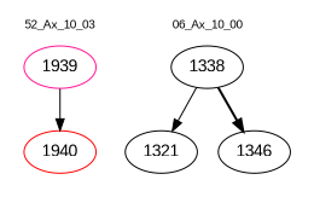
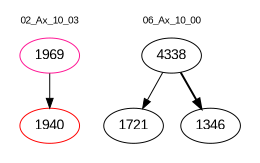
  digraph {
    fontname="Liberation Sans"
    node [color=black fontname="Liberation Sans"]
    edge [color=black fontname="Liberation Sans" style=solid]
-   n1 [color=deeppink label=1939]
+   n1 [color=deeppink label=1969]
    n2 [color=red label=1940]
-   n3 [label=1338]
-   n4 [label=1321]
+   n3 [label=4338]
+   n4 [label=1721]
    n5 [label=1346]
    subgraph cluster_1 {
      color=white
      fontsize=10
-     label="52_Ax_10_03"
+     label="02_Ax_10_03"
      n1
      n2
    }
    subgraph cluster_2 {
      color=white
      fontsize=10
      label="06_Ax_10_00"
      n3
      n4
      n5
    }
    n1 -> n2
    n3 -> n4
    n3 -> n5 [style=bold]
  }
